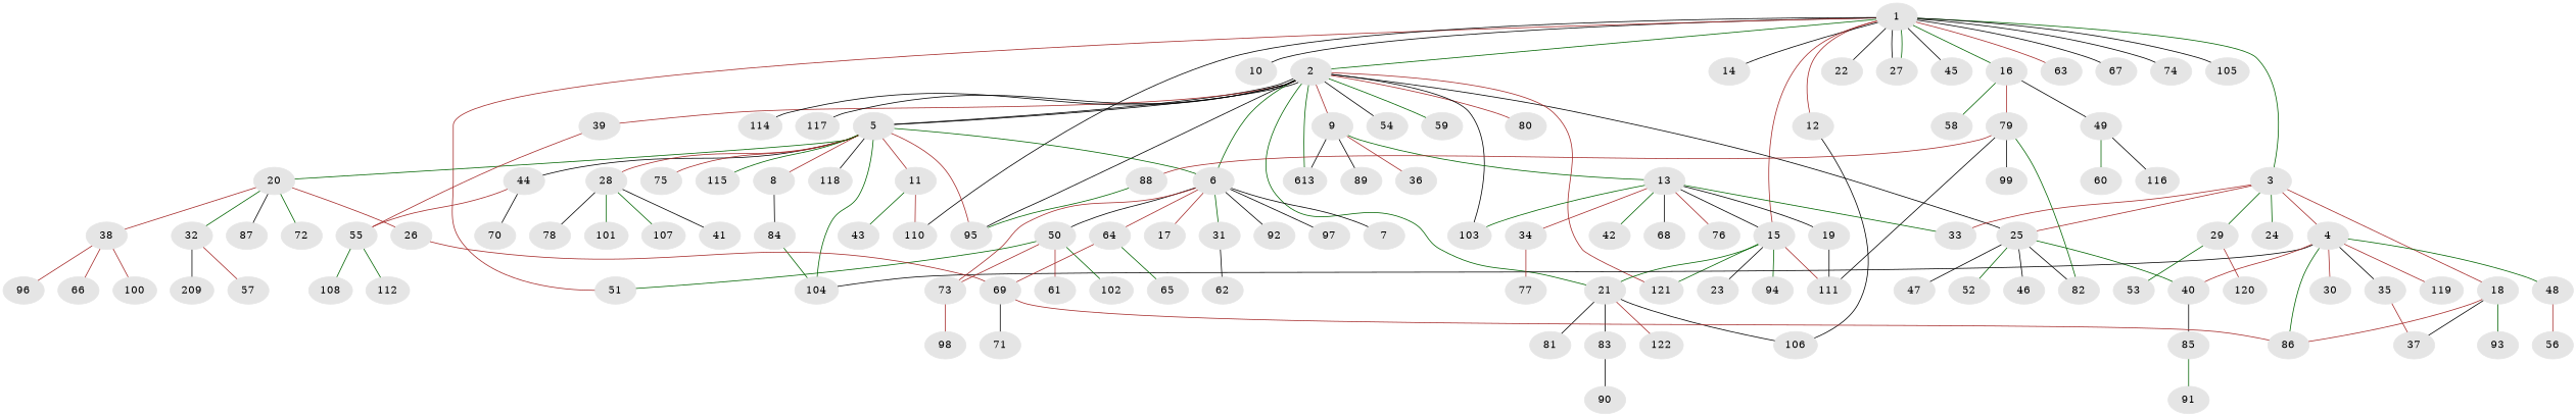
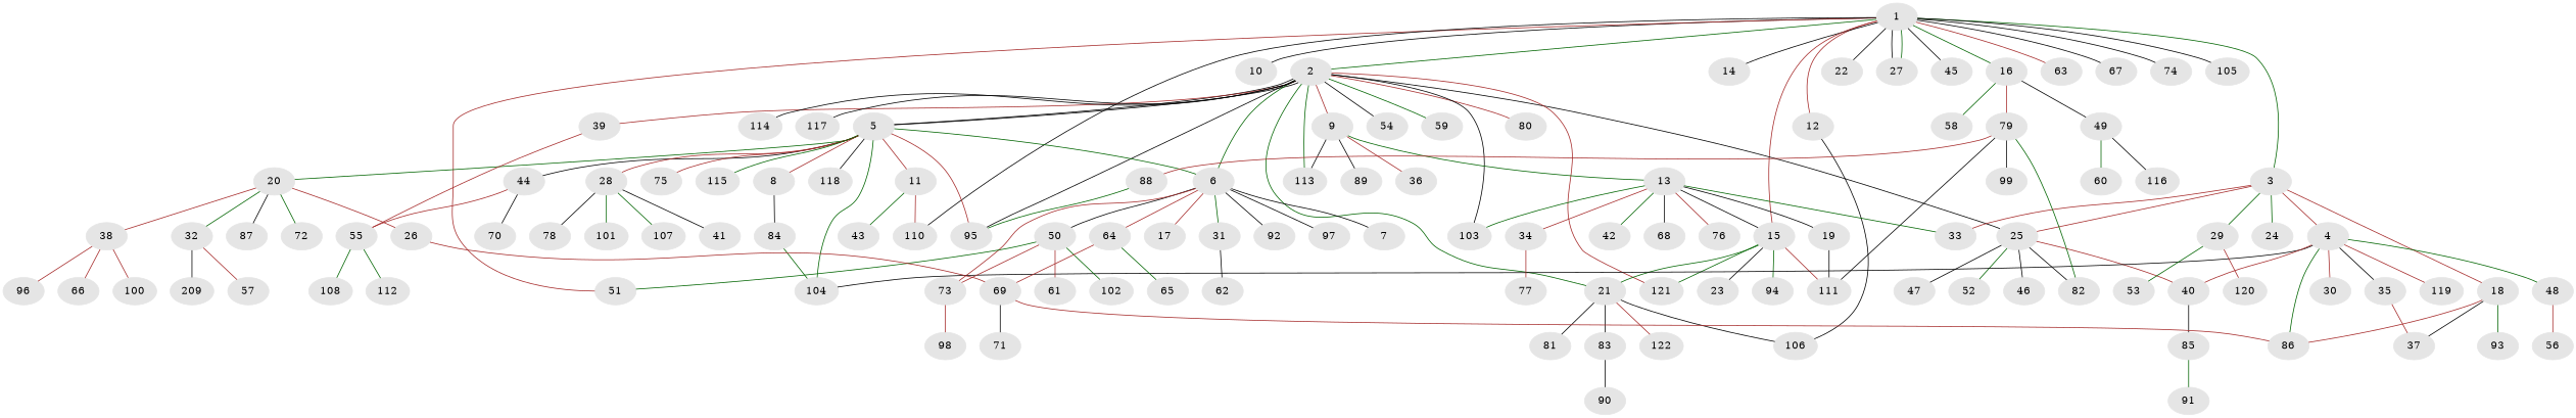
  graph {
    node [color=gray90 style=filled]
    edge [color=black]
    1
    2
    3
    10
    12
    14
    15
    16
    22
    27
    45
    51
    63
    67
    74
    105
    110
    5
    6
    9
    21
    25
    39
    54
    59
    80
    95
    103
-   113 [label=613]
+   113
    114
    117
    121
    4
    18
    24
    29
    33
    106
    23
    94
    111
    49
    58
    79
    44
    104
    8
    11
    20
    28
    75
    115
    118
    7
    17
    31
    50
    64
    73
    92
    97
    13
    36
    89
    81
    83
    122
    40
    46
    47
    52
    82
    55
    30
    35
    48
    86
    119
    37
    93
    53
    120
    70
    85
    56
    84
    43
    26
    32
    38
    72
    87
    41
    78
    101
    107
    62
    61
    102
    69
    65
    98
    19
    34
    42
    68
    76
    77
    60
    116
    88
    99
    57
    n114 [label=209]
    66
    96
    100
    90
    71
    108
    112
    91
    1 -- 2 [color=darkgreen]
    1 -- 3 [color=darkgreen]
    1 -- 10
    1 -- 12 [color=brown]
    1 -- 14
    1 -- 15 [color=brown]
    1 -- 16 [color=darkgreen]
    1 -- 22
    1 -- 27
    1 -- 27 [color=darkgreen]
    1 -- 45
    1 -- 51 [color=brown]
    1 -- 63 [color=brown]
    1 -- 67
    1 -- 74
    1 -- 105
    1 -- 110
    2 -- 5
    2 -- 5
    2 -- 6 [color=darkgreen]
    2 -- 9 [color=brown]
    2 -- 21 [color=darkgreen]
    2 -- 25
    2 -- 39 [color=brown]
    2 -- 54
    2 -- 59 [color=darkgreen]
    2 -- 80 [color=brown]
    2 -- 95
    2 -- 103
    2 -- 113 [color=darkgreen]
    2 -- 114
    2 -- 117
    2 -- 121 [color=brown]
    3 -- 25 [color=brown]
    3 -- 4 [color=brown]
    3 -- 18 [color=brown]
    3 -- 24 [color=darkgreen]
    3 -- 29 [color=darkgreen]
    3 -- 33 [color=brown]
    12 -- 106
    15 -- 21 [color=darkgreen]
    15 -- 121 [color=darkgreen]
    15 -- 23
    15 -- 94 [color=darkgreen]
    15 -- 111 [color=brown]
    16 -- 49
    16 -- 58 [color=darkgreen]
    16 -- 79 [color=brown]
    5 -- 6 [color=darkgreen]
    5 -- 95 [color=brown]
    5 -- 44
    5 -- 104 [color=darkgreen]
    5 -- 8 [color=brown]
    5 -- 11 [color=brown]
    5 -- 20 [color=darkgreen]
    5 -- 28 [color=brown]
    5 -- 75 [color=brown]
    5 -- 115 [color=darkgreen]
    5 -- 118
    6 -- 7
    6 -- 17 [color=brown]
    6 -- 31 [color=darkgreen]
    6 -- 50
    6 -- 64 [color=brown]
    6 -- 73 [color=brown]
    6 -- 92
    6 -- 97
    9 -- 113
    9 -- 13 [color=darkgreen]
    9 -- 36 [color=brown]
    9 -- 89
    21 -- 106
    21 -- 81
    21 -- 83
    21 -- 122 [color=brown]
-   25 -- 40 [color=darkgreen]
+   25 -- 40 [color=brown]
    25 -- 46
    25 -- 47
    25 -- 52 [color=darkgreen]
    25 -- 82
    39 -- 55 [color=brown]
    4 -- 104
    4 -- 40 [color=brown]
    4 -- 30 [color=brown]
    4 -- 35
    4 -- 48 [color=darkgreen]
    4 -- 86 [color=darkgreen]
    4 -- 119 [color=brown]
    18 -- 86 [color=brown]
    18 -- 37
    18 -- 93 [color=darkgreen]
    29 -- 53 [color=darkgreen]
    29 -- 120 [color=brown]
    49 -- 60 [color=darkgreen]
    49 -- 116
    79 -- 111
    79 -- 82 [color=darkgreen]
    79 -- 88 [color=brown]
    79 -- 99
    44 -- 55 [color=brown]
    44 -- 70
    8 -- 84
    11 -- 110 [color=brown]
    11 -- 43 [color=darkgreen]
    20 -- 26 [color=brown]
    20 -- 32 [color=darkgreen]
    20 -- 38 [color=brown]
    20 -- 72 [color=darkgreen]
    20 -- 87
    28 -- 41
    28 -- 78
    28 -- 101 [color=darkgreen]
    28 -- 107 [color=darkgreen]
    31 -- 62
    50 -- 51 [color=darkgreen]
    50 -- 73 [color=brown]
    50 -- 61 [color=brown]
    50 -- 102 [color=darkgreen]
    64 -- 69 [color=brown]
    64 -- 65 [color=darkgreen]
    73 -- 98 [color=brown]
    13 -- 15
    13 -- 103 [color=darkgreen]
    13 -- 33 [color=darkgreen]
    13 -- 19
    13 -- 34 [color=brown]
    13 -- 42 [color=darkgreen]
    13 -- 68
    13 -- 76 [color=brown]
    83 -- 90
    40 -- 85
    55 -- 108 [color=darkgreen]
    55 -- 112 [color=darkgreen]
    35 -- 37 [color=brown]
    48 -- 56 [color=brown]
    85 -- 91 [color=darkgreen]
    84 -- 104 [color=darkgreen]
    26 -- 69 [color=brown]
    32 -- 57 [color=brown]
    32 -- n114
    38 -- 66 [color=brown]
    38 -- 96 [color=brown]
    38 -- 100 [color=brown]
    69 -- 86 [color=brown]
    69 -- 71
    19 -- 111
    34 -- 77 [color=brown]
    88 -- 95 [color=darkgreen]
  }
